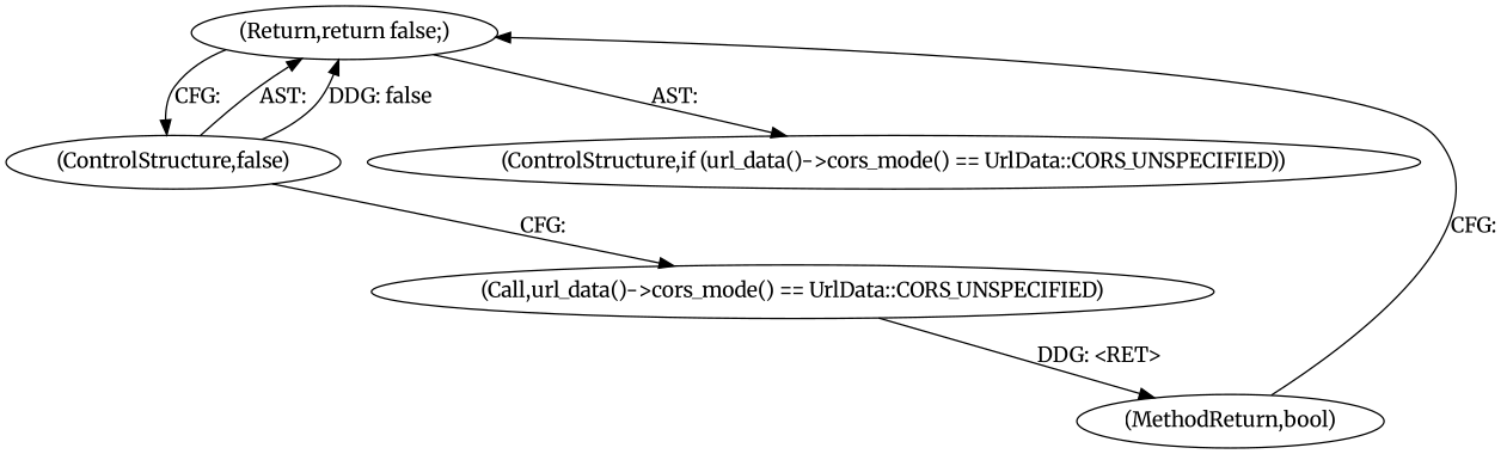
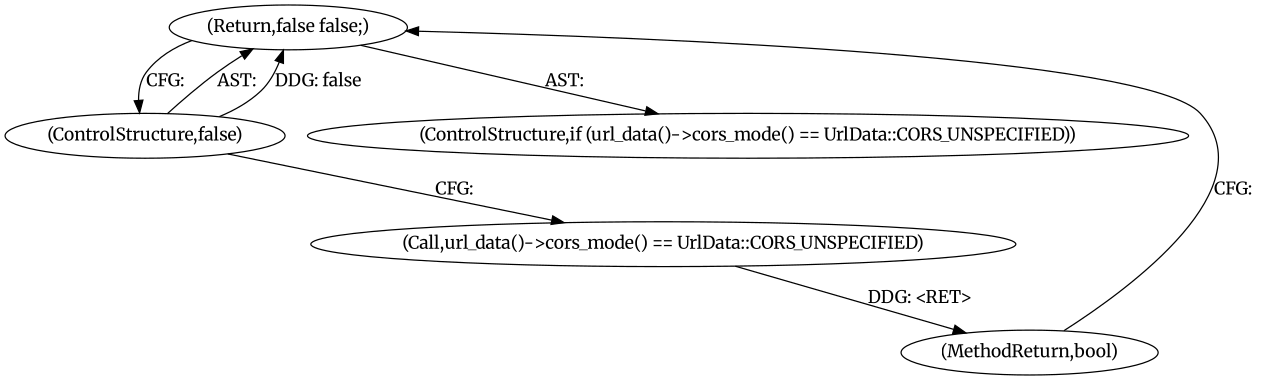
  digraph {
    fontname=Merriweather
    node [fontname=Merriweather]
    edge [fontname=Merriweather]
-   n1 [label="(Return,return false;)"]
+   n1 [label="(Return,false false;)"]
    n2 [label="(ControlStructure,false)"]
    n3 [label="(ControlStructure,if (url_data()->cors_mode() == UrlData::CORS_UNSPECIFIED))"]
    n4 [label="(Call,url_data()->cors_mode() == UrlData::CORS_UNSPECIFIED)"]
    n5 [label="(MethodReturn,bool)"]
    n1 -> n2 [label="CFG: "]
    n1 -> n3 [label="AST: "]
    n2 -> n1 [label="AST: "]
    n2 -> n1 [label="DDG: false"]
    n2 -> n4 [label="CFG: "]
    n4 -> n5 [label="DDG: <RET>"]
    n5 -> n1 [label="CFG: "]
  }
